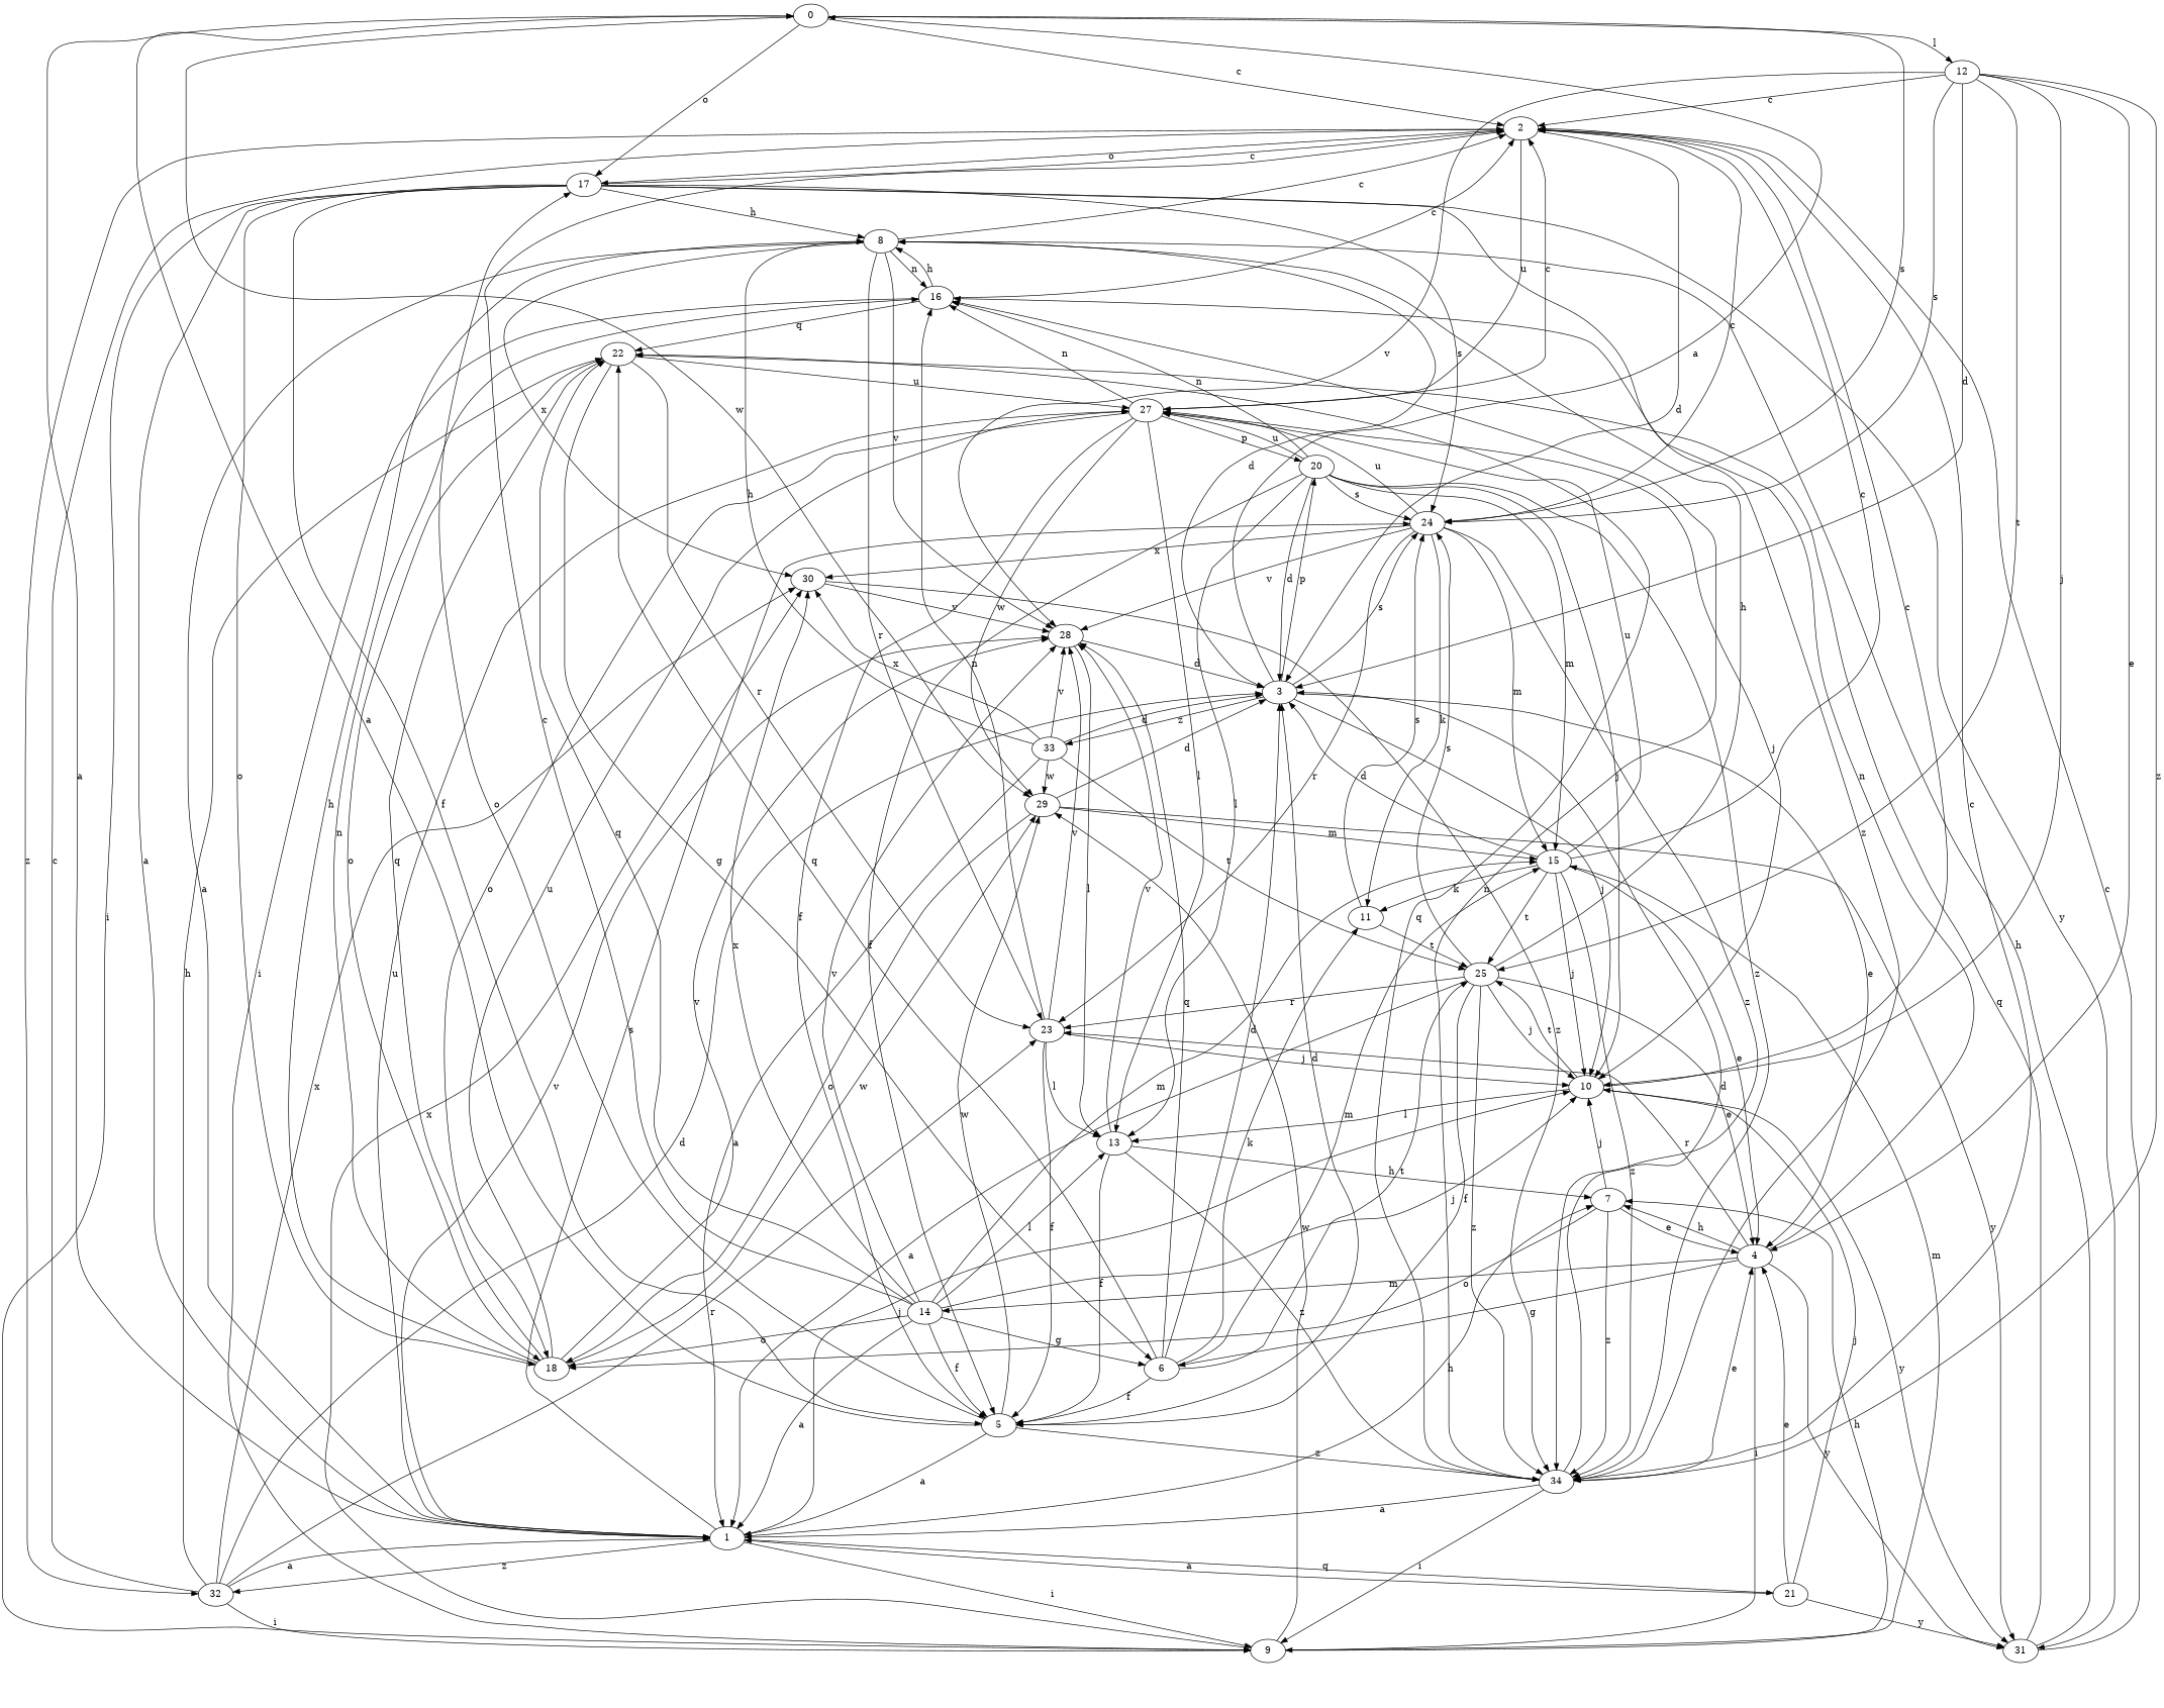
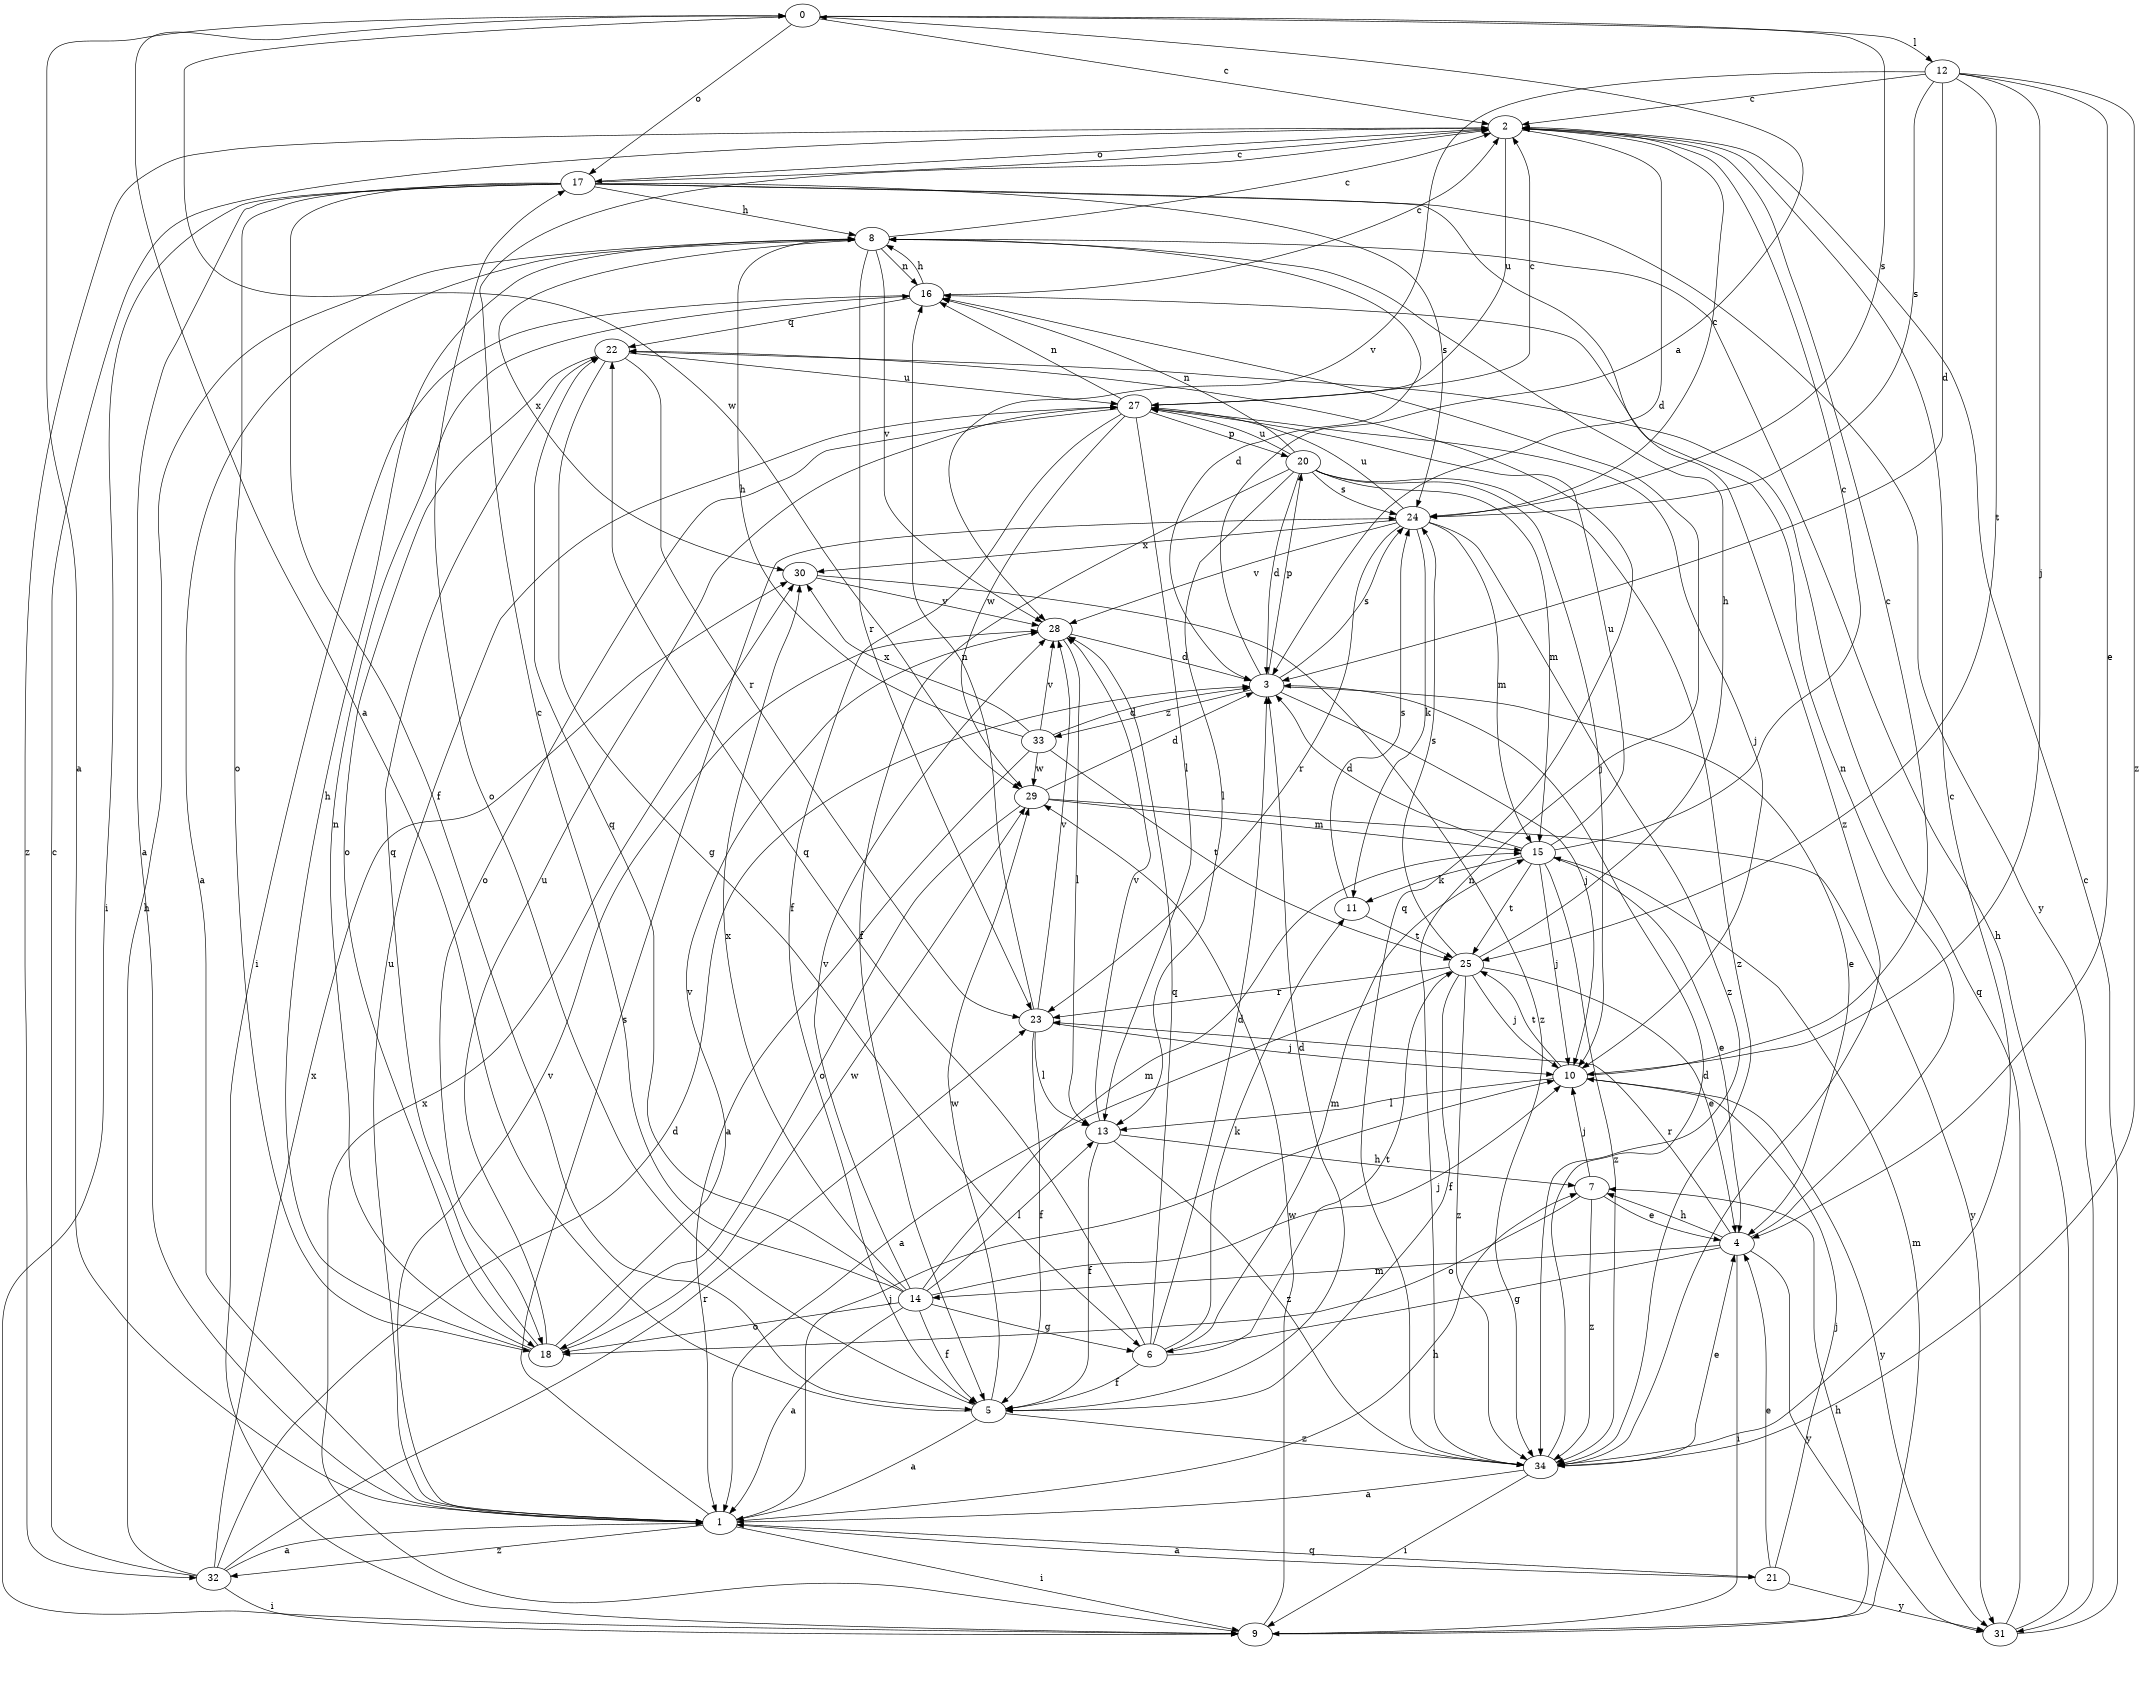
  strict digraph {
    0
    2
    12
    17
    24
    29
    27
    32
    3
    10
    28
    4
    34
    25
    1
    9
    31
    5
    18
    8
    23
    11
    15
    30
    7
    21
    13
    20
    16
    33
    6
    14
    22
    0 -> 2 [label=c]
    0 -> 12 [label=l]
    0 -> 17 [label=o]
    0 -> 24 [label=s]
    0 -> 29 [label=w]
    2 -> 17 [label=o]
    2 -> 27 [label=u]
    2 -> 32 [label=z]
    2 -> 3 [label=d]
    12 -> 2 [label=c]
    12 -> 24 [label=s]
    12 -> 3 [label=d]
    12 -> 10 [label=j]
    12 -> 28 [label=v]
    12 -> 4 [label=e]
    12 -> 34 [label=z]
    12 -> 25 [label=t]
    17 -> 2 [label=c]
    17 -> 24 [label=s]
    17 -> 34 [label=z]
    17 -> 1 [label=a]
    17 -> 9 [label=i]
    17 -> 31 [label=y]
    17 -> 5 [label=f]
    17 -> 18 [label=o]
    17 -> 8 [label=h]
    24 -> 2 [label=c]
    24 -> 27 [label=u]
    24 -> 28 [label=v]
    24 -> 34 [label=z]
    24 -> 23 [label=r]
    24 -> 11 [label=k]
    24 -> 15 [label=m]
    24 -> 30 [label=x]
    29 -> 3 [label=d]
    29 -> 31 [label=y]
    29 -> 18 [label=o]
    29 -> 15 [label=m]
    27 -> 2 [label=c]
    27 -> 29 [label=w]
    27 -> 10 [label=j]
    27 -> 5 [label=f]
    27 -> 18 [label=o]
    27 -> 13 [label=l]
    27 -> 20 [label=p]
    27 -> 16 [label=n]
    32 -> 2 [label=c]
    32 -> 3 [label=d]
    32 -> 1 [label=a]
    32 -> 9 [label=i]
-   32 -> 22 [label=h]
+   32 -> 8 [label=h]
    32 -> 23 [label=r]
    32 -> 30 [label=x]
    3 -> 0 [label=a]
    3 -> 24 [label=s]
    3 -> 10 [label=j]
    3 -> 4 [label=e]
    3 -> 20 [label=p]
    3 -> 33 [label=z]
    10 -> 2 [label=c]
    10 -> 25 [label=t]
    10 -> 31 [label=y]
    10 -> 13 [label=l]
    28 -> 3 [label=d]
    28 -> 13 [label=l]
    4 -> 9 [label=i]
    4 -> 31 [label=y]
    4 -> 23 [label=r]
    4 -> 7 [label=h]
    4 -> 16 [label=n]
    4 -> 6 [label=g]
    4 -> 14 [label=m]
    34 -> 2 [label=c]
    34 -> 3 [label=d]
    34 -> 4 [label=e]
    34 -> 1 [label=a]
    34 -> 9 [label=i]
    34 -> 16 [label=n]
    34 -> 22 [label=q]
    25 -> 24 [label=s]
    25 -> 10 [label=j]
    25 -> 4 [label=e]
    25 -> 34 [label=z]
    25 -> 1 [label=a]
    25 -> 5 [label=f]
    25 -> 8 [label=h]
    25 -> 23 [label=r]
    1 -> 0 [label=a]
    1 -> 24 [label=s]
    1 -> 27 [label=u]
    1 -> 32 [label=z]
    1 -> 10 [label=j]
    1 -> 28 [label=v]
    1 -> 9 [label=i]
    1 -> 7 [label=h]
    1 -> 21 [label=q]
    9 -> 29 [label=w]
    9 -> 15 [label=m]
    9 -> 30 [label=x]
    9 -> 7 [label=h]
    31 -> 2 [label=c]
    31 -> 8 [label=h]
    31 -> 22 [label=q]
    5 -> 0 [label=a]
    5 -> 17 [label=o]
    5 -> 29 [label=w]
    5 -> 3 [label=d]
    5 -> 34 [label=z]
    5 -> 1 [label=a]
    18 -> 29 [label=w]
    18 -> 27 [label=u]
    18 -> 28 [label=v]
    18 -> 8 [label=h]
    18 -> 16 [label=n]
    18 -> 22 [label=q]
    8 -> 2 [label=c]
    8 -> 3 [label=d]
    8 -> 28 [label=v]
    8 -> 1 [label=a]
    8 -> 23 [label=r]
    8 -> 30 [label=x]
    8 -> 16 [label=n]
    23 -> 10 [label=j]
    23 -> 28 [label=v]
    23 -> 5 [label=f]
    23 -> 13 [label=l]
    23 -> 16 [label=n]
    11 -> 24 [label=s]
    11 -> 25 [label=t]
    15 -> 2 [label=c]
    15 -> 27 [label=u]
    15 -> 3 [label=d]
    15 -> 10 [label=j]
    15 -> 4 [label=e]
    15 -> 34 [label=z]
    15 -> 25 [label=t]
    15 -> 11 [label=k]
    30 -> 28 [label=v]
    30 -> 34 [label=z]
    7 -> 10 [label=j]
    7 -> 4 [label=e]
    7 -> 34 [label=z]
    7 -> 18 [label=o]
    21 -> 10 [label=j]
    21 -> 4 [label=e]
    21 -> 1 [label=a]
    21 -> 31 [label=y]
    13 -> 28 [label=v]
    13 -> 34 [label=z]
    13 -> 5 [label=f]
    13 -> 7 [label=h]
    20 -> 24 [label=s]
    20 -> 27 [label=u]
    20 -> 3 [label=d]
    20 -> 10 [label=j]
    20 -> 34 [label=z]
    20 -> 5 [label=f]
    20 -> 15 [label=m]
    20 -> 13 [label=l]
    20 -> 16 [label=n]
    16 -> 2 [label=c]
    16 -> 9 [label=i]
    16 -> 8 [label=h]
    16 -> 22 [label=q]
    33 -> 29 [label=w]
    33 -> 3 [label=d]
    33 -> 28 [label=v]
    33 -> 25 [label=t]
    33 -> 1 [label=a]
    33 -> 8 [label=h]
    33 -> 30 [label=x]
    6 -> 3 [label=d]
    6 -> 28 [label=q]
    6 -> 25 [label=t]
    6 -> 5 [label=f]
    6 -> 11 [label=k]
    6 -> 15 [label=m]
    6 -> 22 [label=q]
    14 -> 2 [label=c]
    14 -> 10 [label=j]
    14 -> 28 [label=v]
    14 -> 1 [label=a]
    14 -> 5 [label=f]
    14 -> 18 [label=o]
    14 -> 15 [label=m]
    14 -> 30 [label=x]
    14 -> 13 [label=l]
    14 -> 6 [label=g]
    14 -> 22 [label=q]
    22 -> 27 [label=u]
    22 -> 18 [label=o]
    22 -> 23 [label=r]
    22 -> 6 [label=g]
  }
